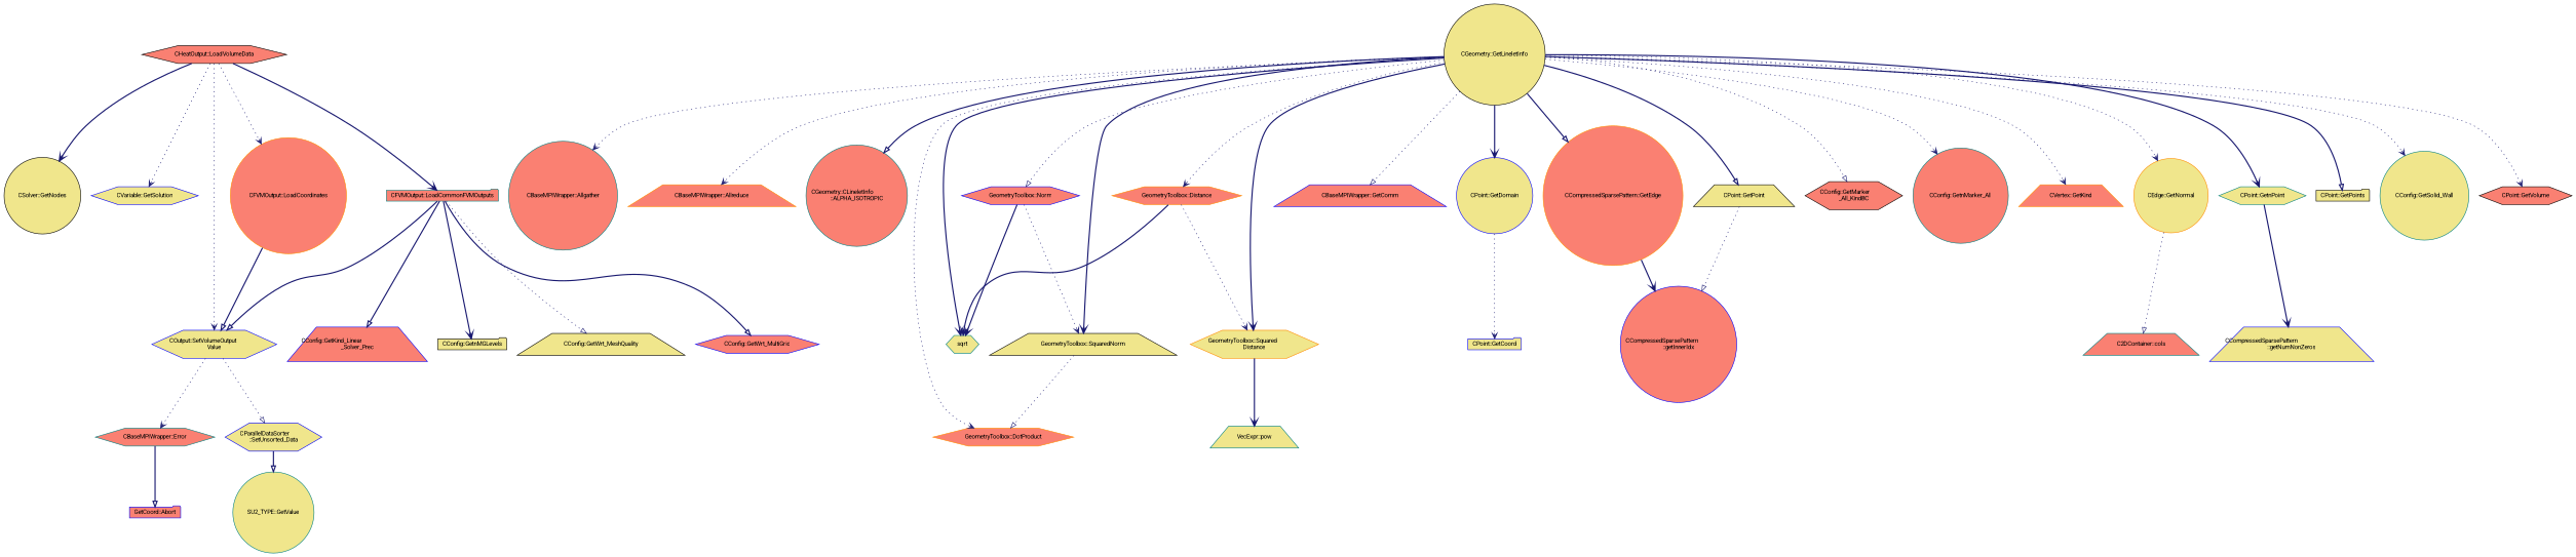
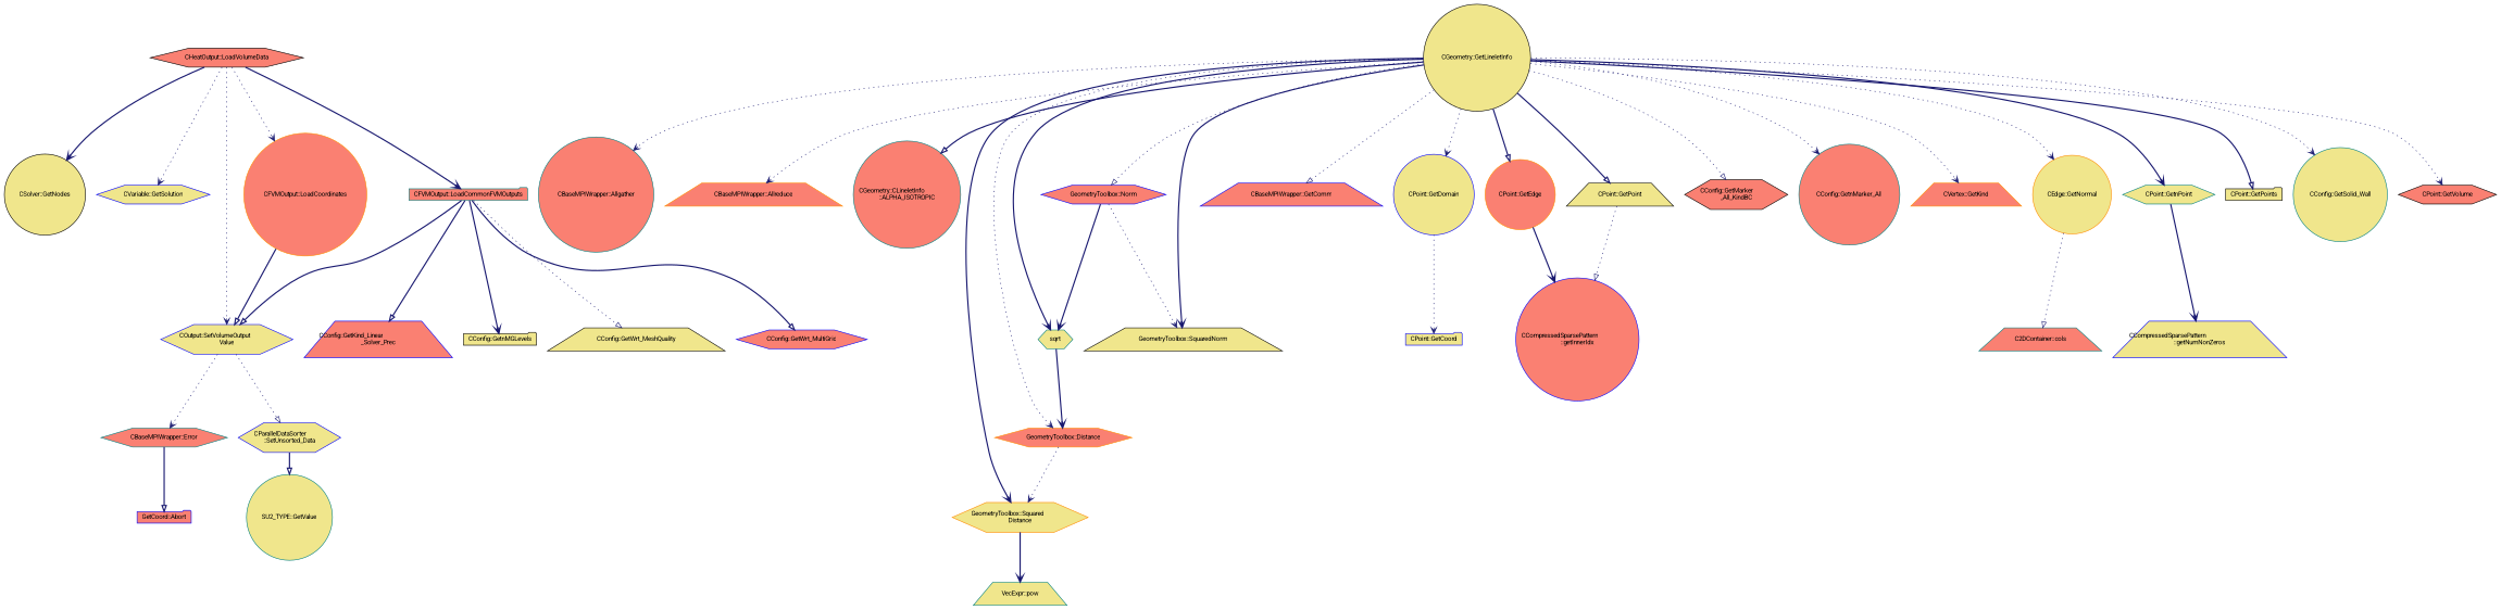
  digraph {
    fontname=Roboto
    rankdir=TB
    node [color=blue fillcolor=salmon fontname=Roboto fontsize=10 shape=hexagon style=filled]
    edge [arrowhead=vee color=midnightblue fontname=Roboto fontsize=10 labelfontname=Helvetica labelfontsize=10 style=dotted]
    n1 [color=black fontcolor=black height=0.2 label="CHeatOutput::LoadVolumeData" width=0.4]
    n2 [color=black fillcolor=khaki height=0.2 label="CSolver::GetNodes" shape=circle width=0.4]
    n3 [fillcolor=khaki height=0.2 label="CVariable::GetSolution" width=0.4]
    n4 [color=teal height=0.2 label="CFVMOutput::LoadCommonFVMOutputs" shape=folder width=0.4]
    n5 [fillcolor=khaki height=0.2 label="COutput::SetVolumeOutput\lValue" width=0.4]
    n6 [color=darkorange height=0.2 label="CFVMOutput::LoadCoordinates" shape=circle width=0.4]
    n7 [height=0.2 label="CConfig::GetKind_Linear\l_Solver_Prec" shape=trapezium width=0.4]
    n8 [color=black fillcolor=khaki height=0.2 label="CConfig::GetnMGLevels" shape=folder width=0.4]
    n9 [color=black fillcolor=khaki height=0.2 label="CConfig::GetWrt_MeshQuality" shape=trapezium width=0.4]
    n10 [height=0.2 label="CConfig::GetWrt_MultiGrid" width=0.4]
    n11 [color=teal height=0.2 label="CBaseMPIWrapper::Error" width=0.4]
    n12 [fillcolor=khaki height=0.2 label="CParallelDataSorter\l::SetUnsorted_Data" width=0.4]
    n13 [color=black fillcolor=khaki height=0.2 label="CGeometry::GetLineletInfo" shape=circle width=0.4]
    n14 [color=teal height=0.2 label="CBaseMPIWrapper::Allgather" shape=circle width=0.4]
    n15 [color=darkorange height=0.2 label="CBaseMPIWrapper::Allreduce" shape=trapezium width=0.4]
    n16 [color=teal height=0.2 label="CGeometry::CLineletInfo\l::ALPHA_ISOTROPIC" shape=circle width=0.4]
    n17 [color=darkorange height=0.2 label="GeometryToolbox::Distance" width=0.4]
    n18 [color=teal fillcolor=khaki height=0.2 label=sqrt width=0.4]
    n19 [color=darkorange fillcolor=khaki height=0.2 label="GeometryToolbox::Squared\lDistance" width=0.4]
-   n20 [color=darkorange height=0.2 label="GeometryToolbox::DotProduct" width=0.4]
    n21 [height=0.2 label="CBaseMPIWrapper::GetComm" shape=trapezium width=0.4]
    n22 [fillcolor=khaki height=0.2 label="CPoint::GetDomain" shape=circle width=0.4]
-   n23 [color=darkorange height=0.2 label="CCompressedSparsePattern::GetEdge" shape=circle width=0.4]
+   n23 [color=darkorange height=0.2 label="CPoint::GetEdge" shape=circle width=0.4]
    n24 [color=black height=0.2 label="CConfig::GetMarker\l_All_KindBC" width=0.4]
    n25 [color=teal height=0.2 label="CConfig::GetnMarker_All" shape=circle width=0.4]
    n26 [color=darkorange height=0.2 label="CVertex::GetKind" shape=trapezium width=0.4]
    n27 [color=darkorange fillcolor=khaki height=0.2 label="CEdge::GetNormal" shape=circle width=0.4]
    n28 [color=teal fillcolor=khaki height=0.2 label="CPoint::GetnPoint" width=0.4]
    n29 [color=black fillcolor=khaki height=0.2 label="CPoint::GetPoint" shape=trapezium width=0.4]
    n30 [color=black fillcolor=khaki height=0.2 label="CPoint::GetPoints" shape=folder width=0.4]
    n31 [color=teal fillcolor=khaki height=0.2 label="CConfig::GetSolid_Wall" shape=circle width=0.4]
    n32 [color=black height=0.2 label="CPoint::GetVolume" width=0.4]
    n33 [height=0.2 label="GeometryToolbox::Norm" width=0.4]
    n34 [color=black fillcolor=khaki height=0.2 label="GeometryToolbox::SquaredNorm" shape=trapezium width=0.4]
    n35 [color=teal fillcolor=khaki height=0.2 label="VecExpr::pow" shape=trapezium width=0.4]
    n36 [fillcolor=khaki height=0.2 label="CPoint::GetCoord" shape=folder width=0.4]
    n37 [height=0.2 label="CCompressedSparsePattern\l::getInnerIdx" shape=circle width=0.4]
    n38 [color=teal height=0.2 label="C2DContainer::cols" shape=trapezium width=0.4]
    n39 [fillcolor=khaki height=0.2 label="CCompressedSparsePattern\l::getNumNonZeros" shape=trapezium width=0.4]
    n40 [height=0.2 label="GetCoord::Abort" shape=folder width=0.4]
    n41 [color=teal fillcolor=khaki height=0.2 label="SU2_TYPE::GetValue" shape=circle width=0.4]
    n1 -> n2 [style=bold]
    n1 -> n3
    n1 -> n4 [style=bold]
    n1 -> n5
    n1 -> n6
    n4 -> n5 [arrowhead=onormal style=bold]
    n4 -> n7 [arrowhead=onormal style=bold]
    n4 -> n8 [style=bold]
    n4 -> n9 [arrowhead=onormal]
    n4 -> n10 [arrowhead=onormal style=bold]
    n5 -> n11
    n5 -> n12 [arrowhead=onormal]
    n6 -> n5 [arrowhead=onormal style=bold]
    n11 -> n40 [arrowhead=onormal style=bold]
    n12 -> n41 [arrowhead=onormal style=bold]
    n13 -> n14
    n13 -> n15
    n13 -> n16 [arrowhead=onormal style=bold]
    n13 -> n17
    n13 -> n18 [style=bold]
    n13 -> n19 [style=bold]
-   n13 -> n20
    n13 -> n21 [arrowhead=onormal]
-   n13 -> n22 [style=bold]
+   n13 -> n22
    n13 -> n23 [arrowhead=onormal style=bold]
    n13 -> n24 [arrowhead=onormal]
    n13 -> n25
    n13 -> n26
    n13 -> n27
    n13 -> n28 [style=bold]
    n13 -> n29 [arrowhead=onormal style=bold]
    n13 -> n30 [arrowhead=onormal style=bold]
    n13 -> n31
    n13 -> n32
    n13 -> n33 [arrowhead=onormal]
    n13 -> n34 [style=bold]
-   n17 -> n18 [style=bold]
+   n18 -> n17 [style=bold]
    n17 -> n19
    n19 -> n35 [style=bold]
    n22 -> n36
    n23 -> n37 [style=bold]
    n27 -> n38 [arrowhead=onormal]
    n28 -> n39 [style=bold]
    n29 -> n37 [arrowhead=onormal]
    n33 -> n18 [style=bold]
    n33 -> n34
-   n34 -> n20 [arrowhead=onormal]
  }
